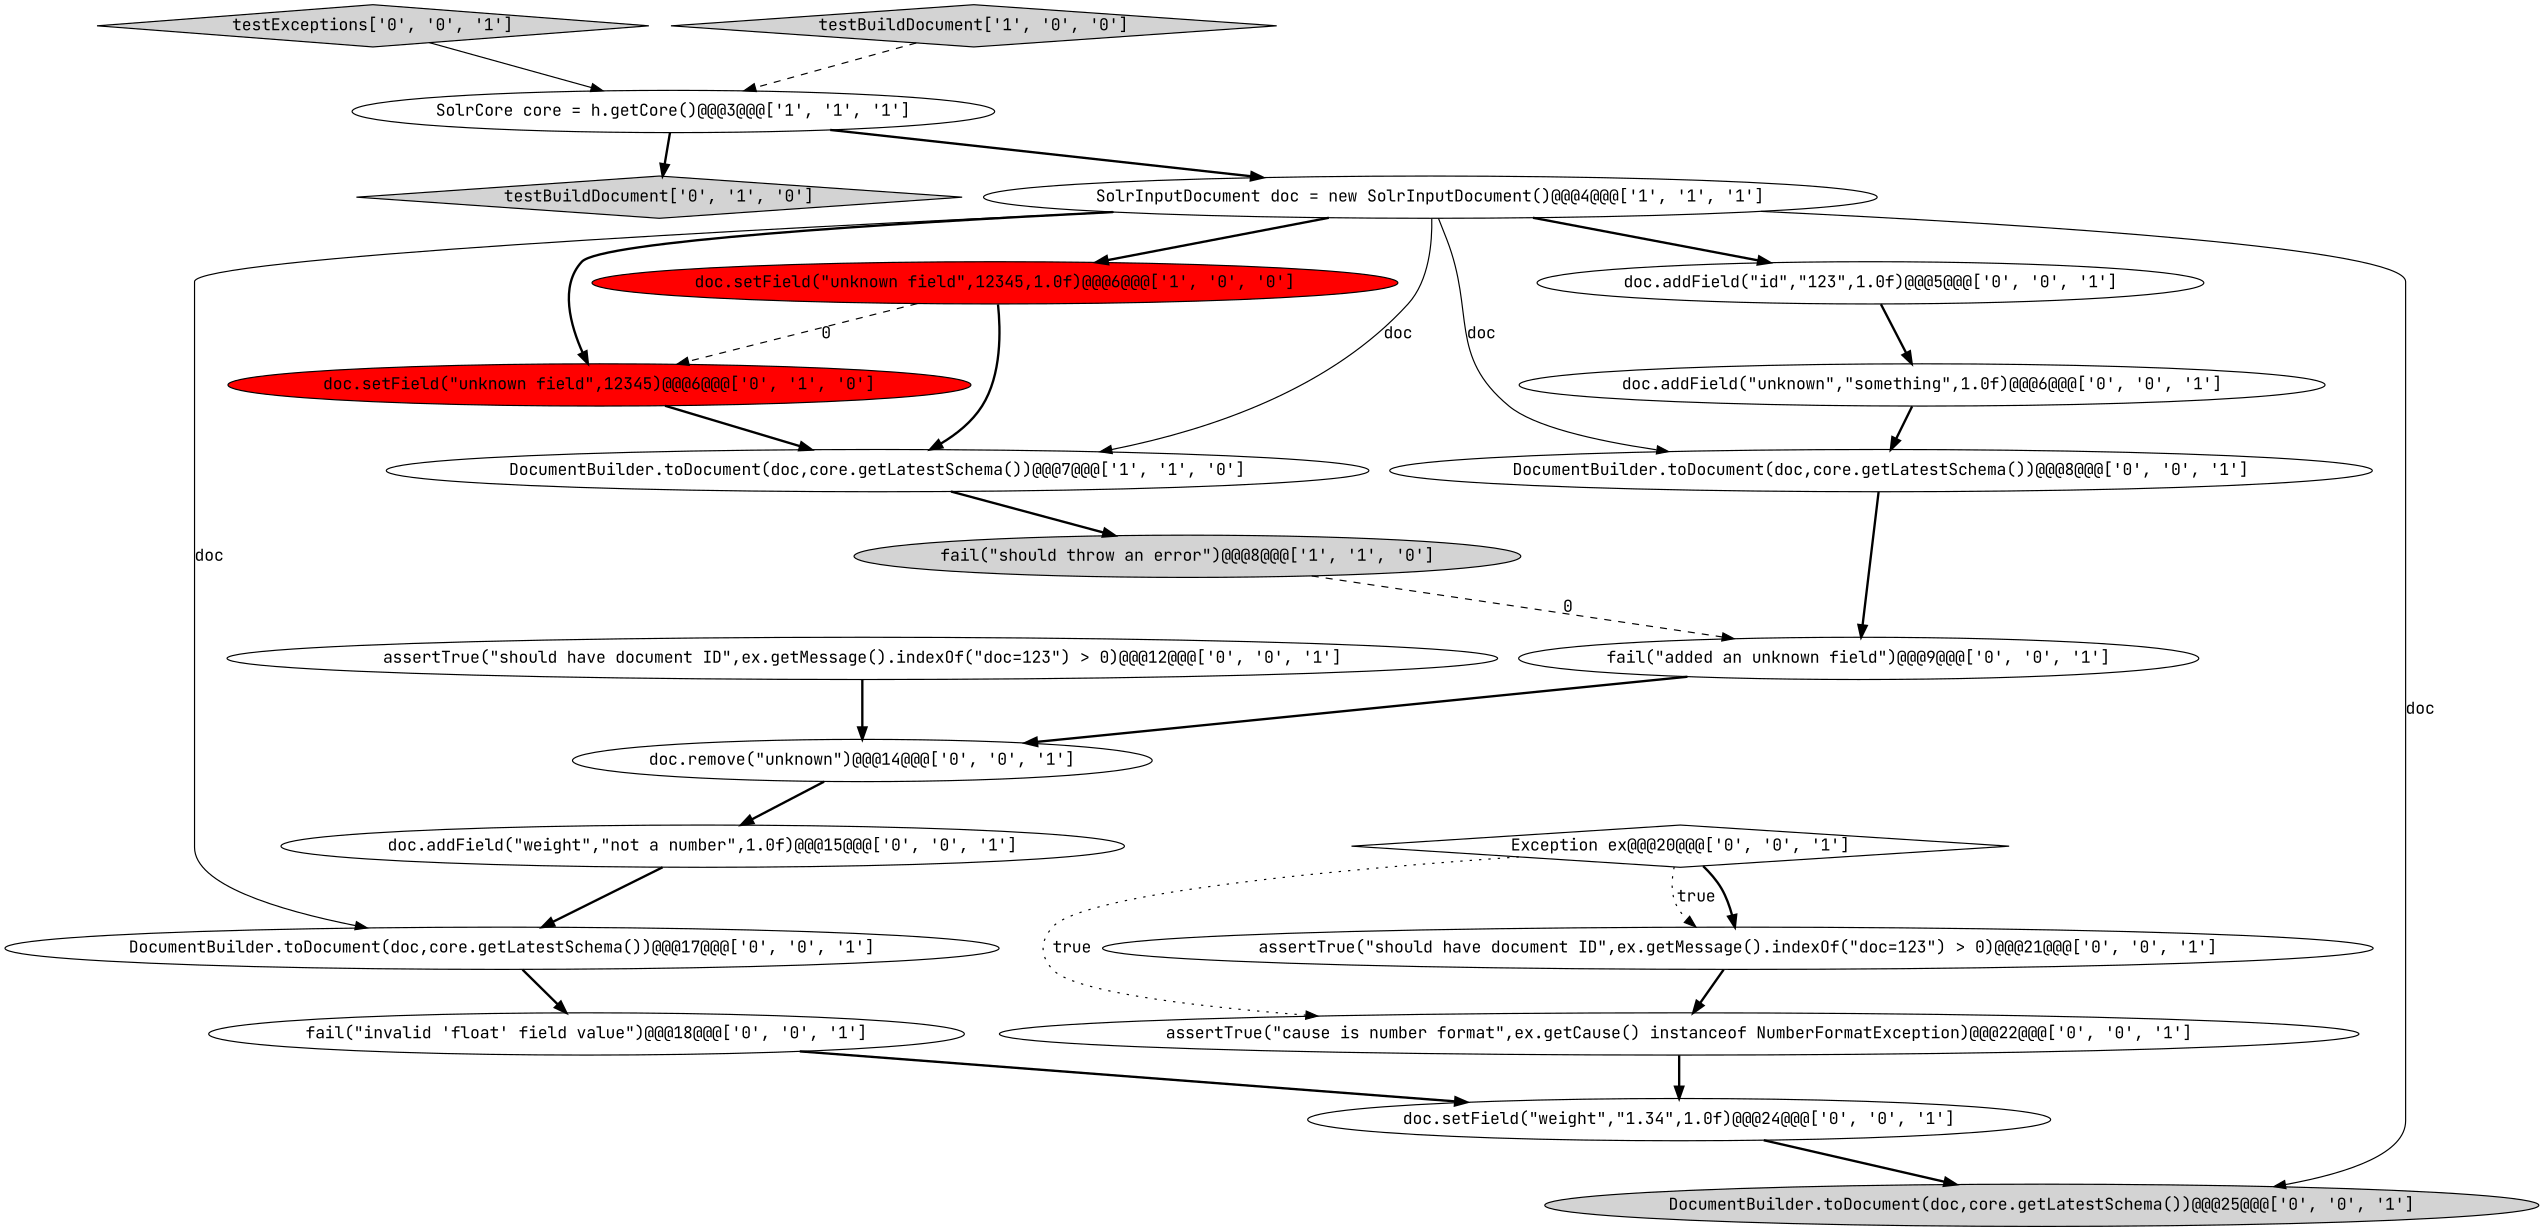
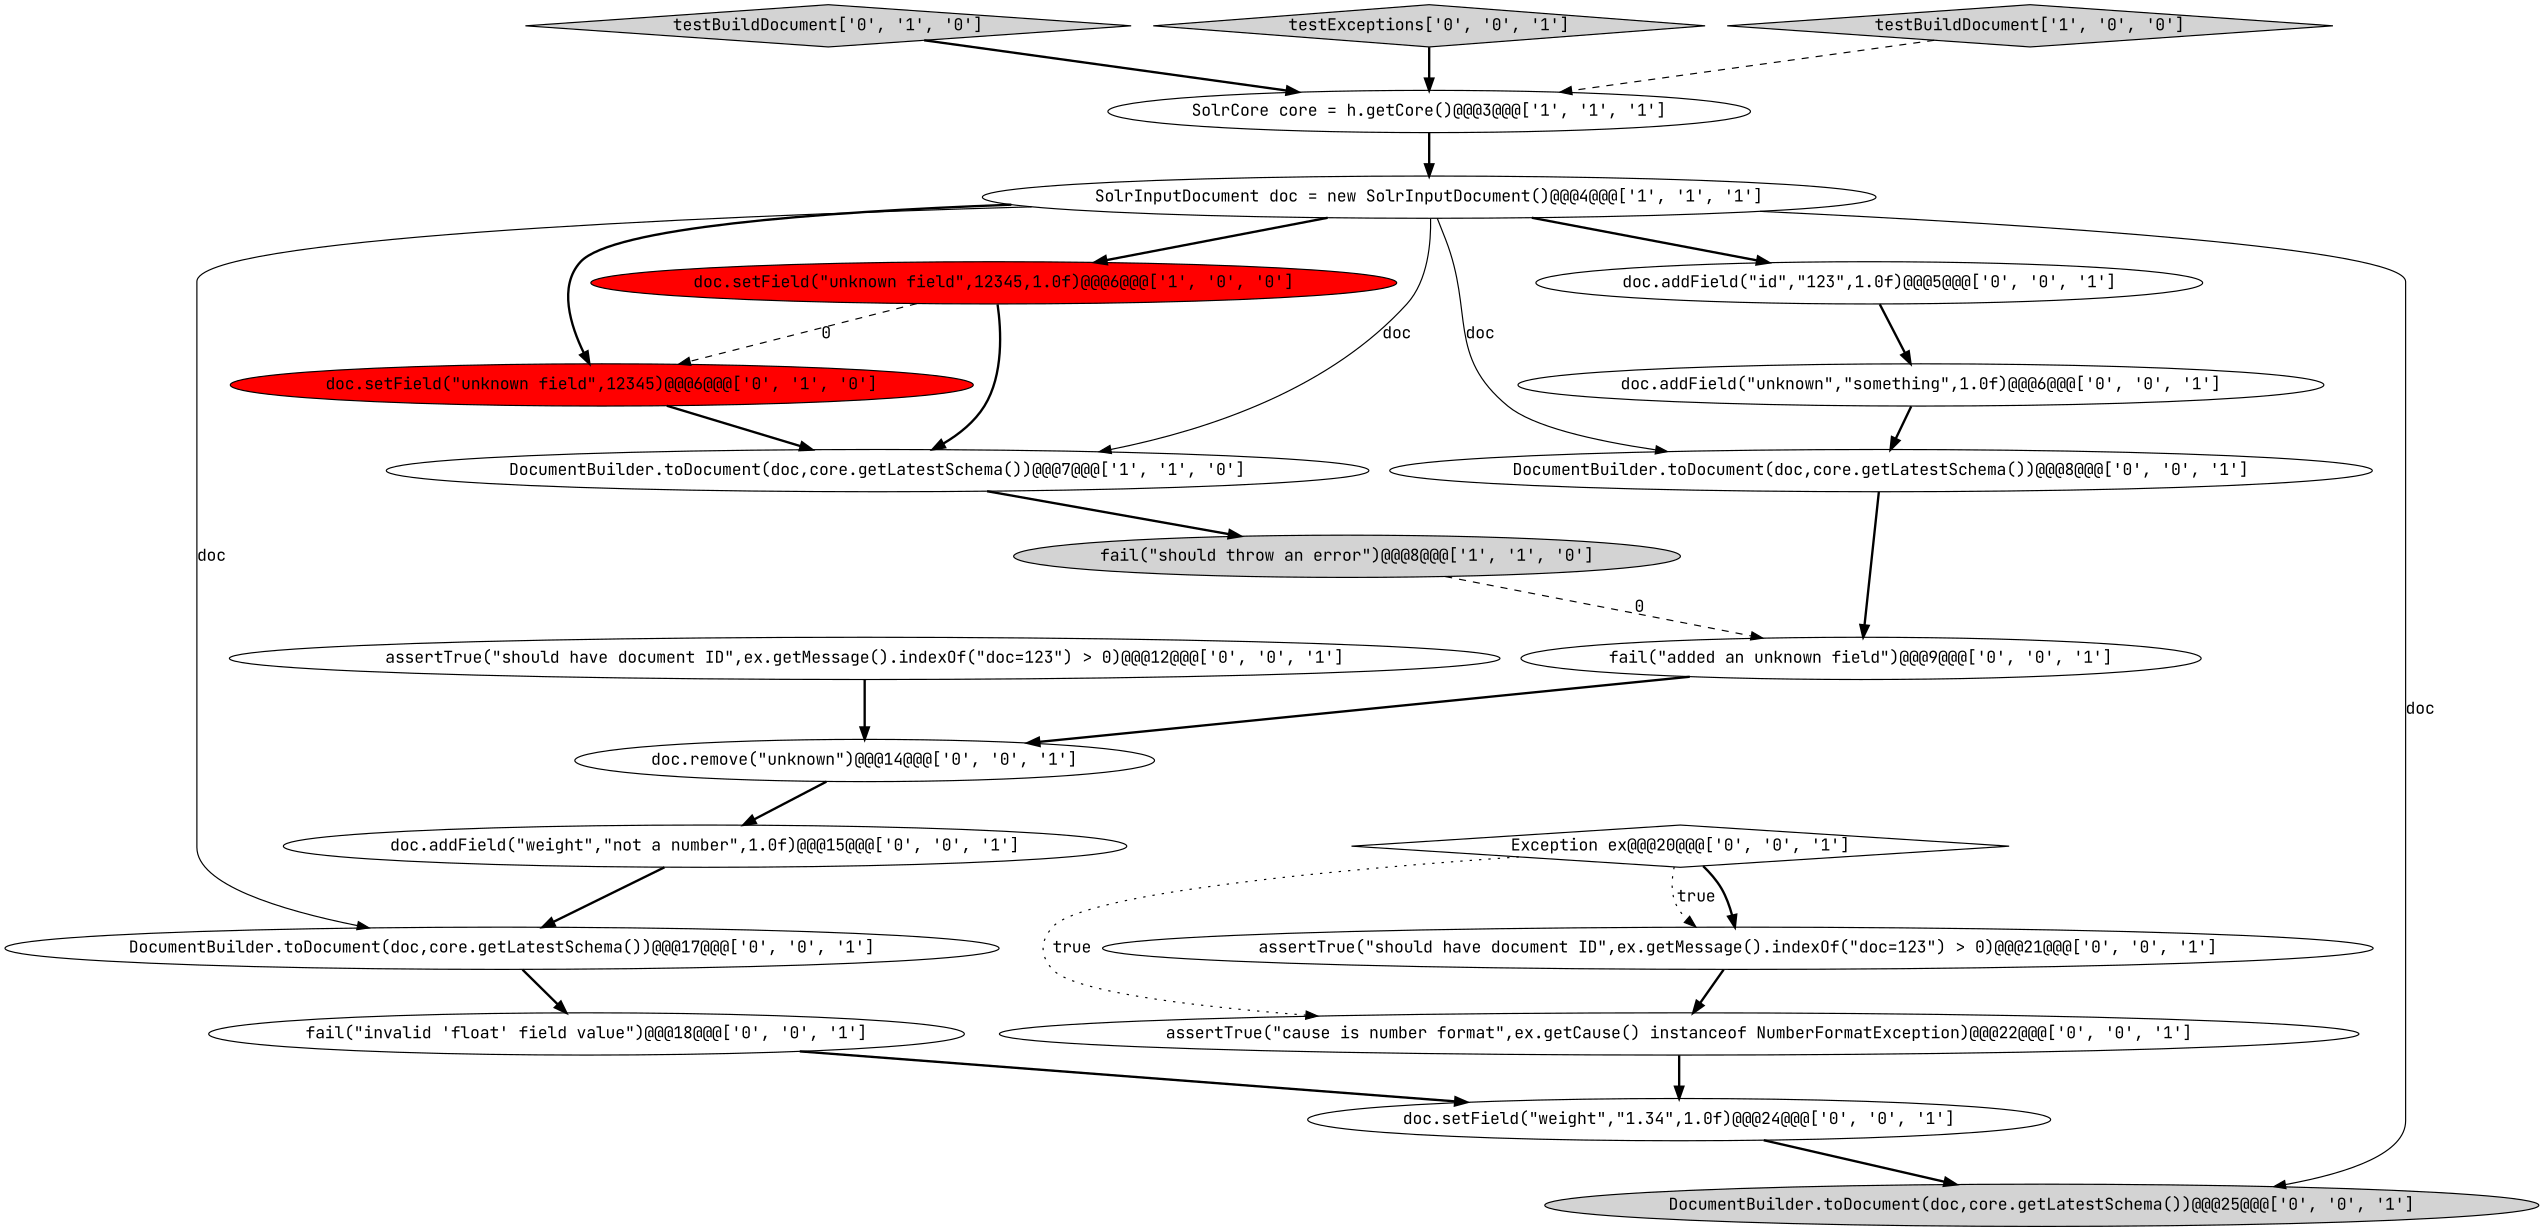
  digraph {
    fontname="JetBrains Mono"
    node [fillcolor=white fontname="JetBrains Mono" shape=ellipse style=filled]
    edge [fontname="JetBrains Mono" style=bold]
    n1 [label="doc.addField(\"weight\",\"not a number\",1.0f)@@@15@@@['0', '0', '1']"]
    n2 [label="DocumentBuilder.toDocument(doc,core.getLatestSchema())@@@17@@@['0', '0', '1']"]
    n3 [label="fail(\"invalid 'float' field value\")@@@18@@@['0', '0', '1']"]
    n4 [label="assertTrue(\"should have document ID\",ex.getMessage().indexOf(\"doc=123\") > 0)@@@21@@@['0', '0', '1']"]
    n5 [label="assertTrue(\"cause is number format\",ex.getCause() instanceof NumberFormatException)@@@22@@@['0', '0', '1']"]
    n6 [label="doc.setField(\"weight\",\"1.34\",1.0f)@@@24@@@['0', '0', '1']"]
    n7 [label="doc.addField(\"id\",\"123\",1.0f)@@@5@@@['0', '0', '1']"]
    n8 [label="doc.addField(\"unknown\",\"something\",1.0f)@@@6@@@['0', '0', '1']"]
    n9 [label="DocumentBuilder.toDocument(doc,core.getLatestSchema())@@@8@@@['0', '0', '1']"]
    n10 [label="assertTrue(\"should have document ID\",ex.getMessage().indexOf(\"doc=123\") > 0)@@@12@@@['0', '0', '1']"]
    n11 [label="doc.remove(\"unknown\")@@@14@@@['0', '0', '1']"]
    n12 [fillcolor=lightgray label="testBuildDocument['0', '1', '0']" shape=diamond]
    n13 [label="SolrCore core = h.getCore()@@@3@@@['1', '1', '1']"]
    n14 [label="SolrInputDocument doc = new SolrInputDocument()@@@4@@@['1', '1', '1']"]
    n15 [label="fail(\"added an unknown field\")@@@9@@@['0', '0', '1']"]
    n16 [label="Exception ex@@@20@@@['0', '0', '1']" shape=diamond]
    n17 [fillcolor=lightgray label="DocumentBuilder.toDocument(doc,core.getLatestSchema())@@@25@@@['0', '0', '1']"]
    n18 [fillcolor=red label="doc.setField(\"unknown field\",12345)@@@6@@@['0', '1', '0']"]
    n19 [label="DocumentBuilder.toDocument(doc,core.getLatestSchema())@@@7@@@['1', '1', '0']"]
    n20 [fillcolor=red label="doc.setField(\"unknown field\",12345,1.0f)@@@6@@@['1', '0', '0']"]
    n21 [fillcolor=lightgray label="fail(\"should throw an error\")@@@8@@@['1', '1', '0']"]
    n22 [fillcolor=lightgray label="testExceptions['0', '0', '1']" shape=diamond]
    n23 [fillcolor=lightgray label="testBuildDocument['1', '0', '0']" shape=diamond]
    n1 -> n2
    n2 -> n3
    n3 -> n6
    n4 -> n5
    n5 -> n6
    n6 -> n17
    n7 -> n8
    n8 -> n9
    n9 -> n15
    n10 -> n11
    n11 -> n1
-   n13 -> n12
+   n12 -> n13
    n13 -> n14
    n14 -> n2 [label=doc style=solid]
    n14 -> n7
    n14 -> n9 [label=doc style=solid]
    n14 -> n17 [label=doc style=solid]
    n14 -> n18
    n14 -> n19 [label=doc style=solid]
    n14 -> n20
    n15 -> n11
    n16 -> n4
    n16 -> n4 [label=true style=dotted]
    n16 -> n5 [label=true style=dotted]
    n18 -> n19
    n19 -> n21
    n20 -> n18 [label=0 style=dashed]
    n20 -> n19
    n21 -> n15 [label=0 style=dashed]
-   n22 -> n13 [style=solid]
+   n22 -> n13
    n23 -> n13 [style=dashed]
  }
